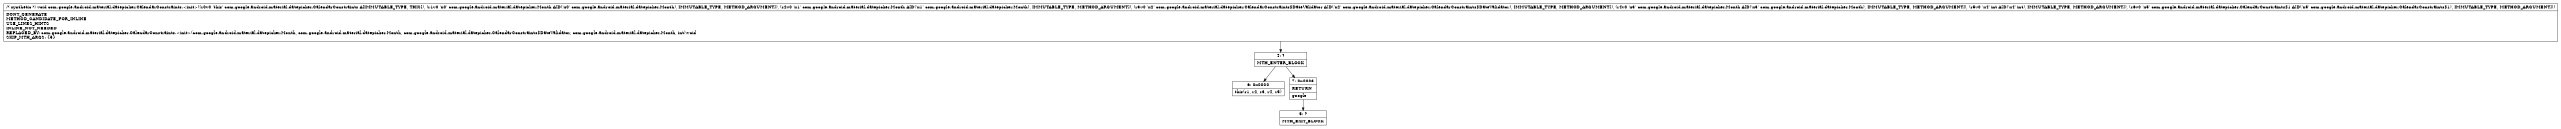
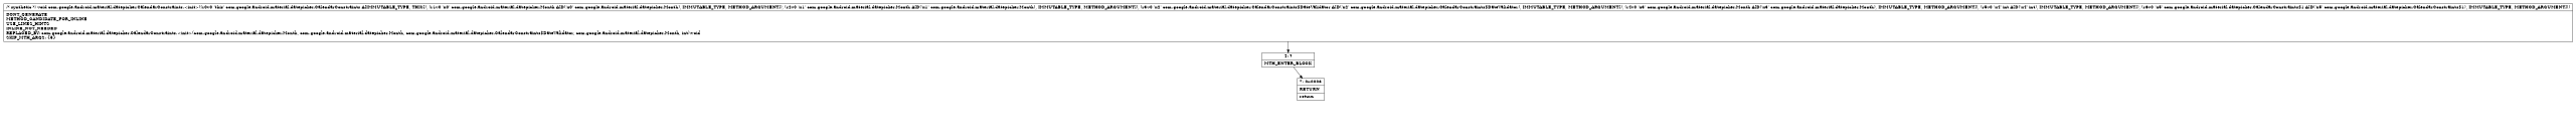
  digraph {
    node [shape=record]
    n1 [label="{4\:\ ?|MTH_ENTER_BLOCK\l}"]
-   n2 [label="{6\:\ 0x0000|this(r1, r2, r3, r4, r5)\l}"]
-   n3 [label="{7\:\ 0x0003|RETURN\l|google\l}"]
-   n4 [label="{5\:\ ?|MTH_EXIT_BLOCK\l}"]
+   n3 [label="{7\:\ 0x0003|RETURN\l|return\l}"]
    n5 [label="{\/* synthetic *\/ void com.google.android.material.datepicker.CalendarConstraints.\<init\>((r0v0 'this' com.google.android.material.datepicker.CalendarConstraints A[IMMUTABLE_TYPE, THIS]), (r1v0 'x0' com.google.android.material.datepicker.Month A[D('x0' com.google.android.material.datepicker.Month), IMMUTABLE_TYPE, METHOD_ARGUMENT]), (r2v0 'x1' com.google.android.material.datepicker.Month A[D('x1' com.google.android.material.datepicker.Month), IMMUTABLE_TYPE, METHOD_ARGUMENT]), (r3v0 'x2' com.google.android.material.datepicker.CalendarConstraints$DateValidator A[D('x2' com.google.android.material.datepicker.CalendarConstraints$DateValidator), IMMUTABLE_TYPE, METHOD_ARGUMENT]), (r4v0 'x3' com.google.android.material.datepicker.Month A[D('x3' com.google.android.material.datepicker.Month), IMMUTABLE_TYPE, METHOD_ARGUMENT]), (r5v0 'x4' int A[D('x4' int), IMMUTABLE_TYPE, METHOD_ARGUMENT]), (r6v0 'x5' com.google.android.material.datepicker.CalendarConstraints$1 A[D('x5' com.google.android.material.datepicker.CalendarConstraints$1), IMMUTABLE_TYPE, METHOD_ARGUMENT]))  | DONT_GENERATE\lMETHOD_CANDIDATE_FOR_INLINE\lUSE_LINES_HINTS\lINLINE_NOT_NEEDED\lREPLACED_BY: com.google.android.material.datepicker.CalendarConstraints.\<init\>(com.google.android.material.datepicker.Month, com.google.android.material.datepicker.Month, com.google.android.material.datepicker.CalendarConstraints$DateValidator, com.google.android.material.datepicker.Month, int):void\lSKIP_MTH_ARGS: \{5\}\l}"]
-   n1 -> n2
    n1 -> n3
-   n3 -> n4
    n5 -> n1
  }
